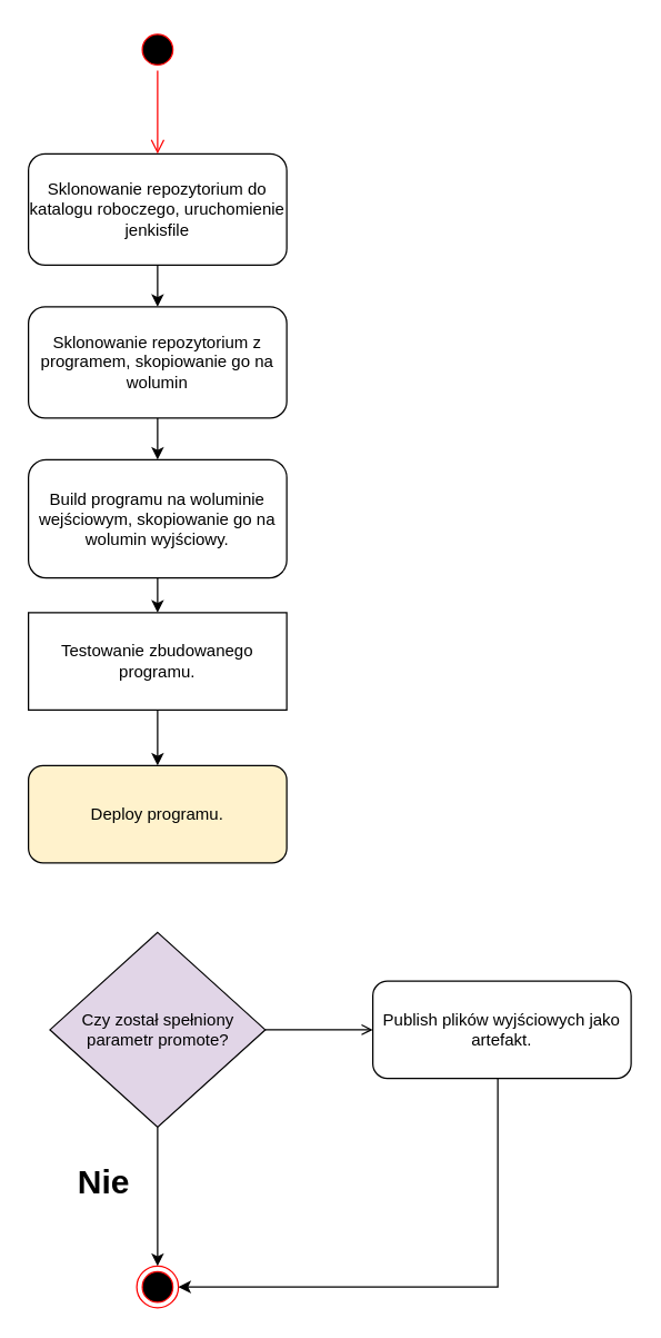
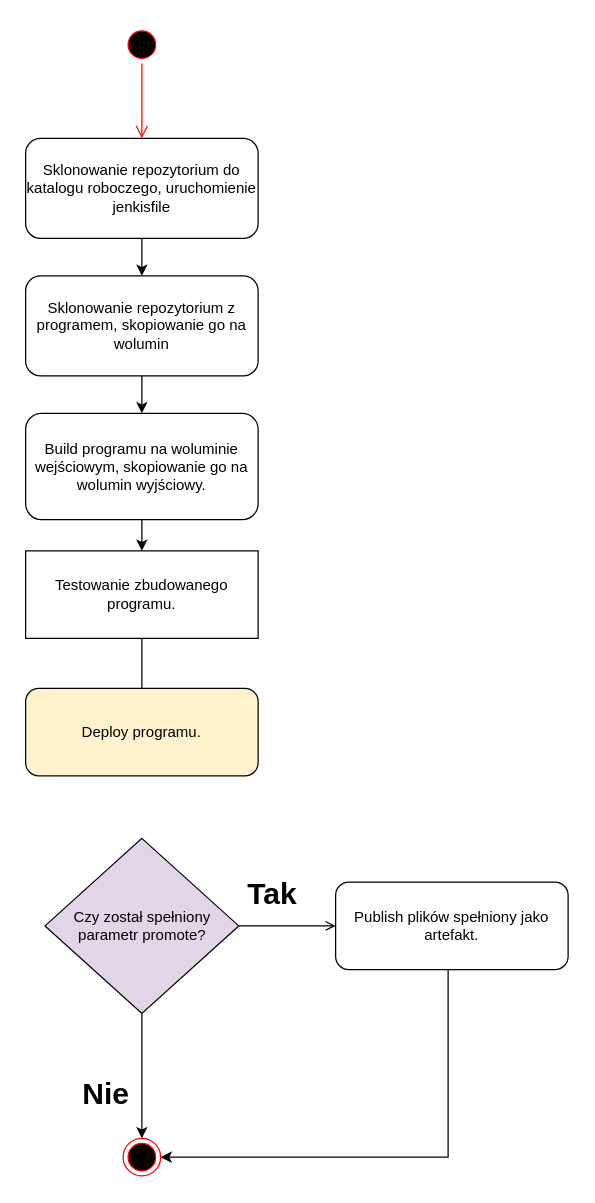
  <mxCell id="0" />
  <mxCell id="1" parent="0" />
  <mxCell id="2" value="" style="edgeStyle=orthogonalEdgeStyle;rounded=0;orthogonalLoop=1;jettySize=auto;html=1;" edge="1" parent="1" source="3" target="5"><mxGeometry relative="1" as="geometry" /></mxCell>
  <mxCell id="3" value="Sklonowanie repozytorium do katalogu roboczego, uruchomienie jenkisfile" style="rounded=1;whiteSpace=wrap;html=1;" vertex="1" parent="1"><mxGeometry x="20" y="110" width="186" height="80" as="geometry" /></mxCell>
  <mxCell id="4" value="" style="edgeStyle=orthogonalEdgeStyle;rounded=0;orthogonalLoop=1;jettySize=auto;html=1;" edge="1" parent="1" source="5" target="8"><mxGeometry relative="1" as="geometry" /></mxCell>
  <mxCell id="5" value="Sklonowanie repozytorium z programem, skopiowanie go na wolumin" style="rounded=1;whiteSpace=wrap;html=1;" vertex="1" parent="1"><mxGeometry x="20" y="220" width="186" height="80" as="geometry" /></mxCell>
- <mxCell id="6" value="" style="edgeStyle=orthogonalEdgeStyle;rounded=0;orthogonalLoop=1;jettySize=auto;html=1;startArrow=none;" edge="1" parent="1" source="18" target="17"><mxGeometry relative="1" as="geometry" /></mxCell>
+ <mxCell id="6" value="" style="edgeStyle=orthogonalEdgeStyle;rounded=0;orthogonalLoop=1;jettySize=auto;html=1;startArrow=none;endArrow=none;" edge="1" parent="1" source="18" target="17"><mxGeometry relative="1" as="geometry" /></mxCell>
  <mxCell id="7" style="edgeStyle=orthogonalEdgeStyle;rounded=0;orthogonalLoop=1;jettySize=auto;html=1;entryX=0.5;entryY=0;entryDx=0;entryDy=0;" edge="1" parent="1" source="8" target="18"><mxGeometry relative="1" as="geometry" /></mxCell>
  <mxCell id="8" value="Build programu na woluminie wejściowym, skopiowanie go na wolumin wyjściowy.&lt;span style=&quot;color: rgba(0, 0, 0, 0); font-family: monospace; font-size: 0px; text-align: start;&quot;&gt;%3CmxGraphModel%3E%3Croot%3E%3CmxCell%20id%3D%220%22%2F%3E%3CmxCell%20id%3D%221%22%20parent%3D%220%22%2F%3E%3CmxCell%20id%3D%222%22%20value%3D%22Sklonowanie%20repozytorium%20do%20katalogu%20roboczego%2C%20uruchomienie%20jenkisfile%22%20style%3D%22rounded%3D1%3BwhiteSpace%3Dwrap%3Bhtml%3D1%3B%22%20vertex%3D%221%22%20parent%3D%221%22%3E%3CmxGeometry%20x%3D%22321%22%20y%3D%22260%22%20width%3D%22186%22%20height%3D%22120%22%20as%3D%22geometry%22%2F%3E%3C%2FmxCell%3E%3C%2Froot%3E%3C%2FmxGraphModel%3E&lt;/span&gt;" style="rounded=1;whiteSpace=wrap;html=1;" vertex="1" parent="1"><mxGeometry x="20" y="330" width="186" height="85" as="geometry" /></mxCell>
  <mxCell id="9" value="" style="ellipse;html=1;shape=endState;fillColor=#000000;strokeColor=#ff0000;" vertex="1" parent="1"><mxGeometry x="98" y="910" width="30" height="30" as="geometry" /></mxCell>
  <mxCell id="10" value="" style="ellipse;html=1;shape=startState;fillColor=#000000;strokeColor=#ff0000;" vertex="1" parent="1"><mxGeometry x="98" y="20" width="30" height="30" as="geometry" /></mxCell>
  <mxCell id="11" value="" style="edgeStyle=orthogonalEdgeStyle;html=1;verticalAlign=bottom;endArrow=open;endSize=8;strokeColor=#ff0000;rounded=0;" edge="1" source="10" parent="1"><mxGeometry relative="1" as="geometry"><mxPoint x="113" y="110" as="targetPoint" /></mxGeometry></mxCell>
  <mxCell id="12" style="edgeStyle=orthogonalEdgeStyle;rounded=0;orthogonalLoop=1;jettySize=auto;html=1;entryX=1;entryY=0.5;entryDx=0;entryDy=0;" edge="1" parent="1" source="13" target="9"><mxGeometry relative="1" as="geometry"><Array as="points"><mxPoint x="358" y="925" /></Array></mxGeometry></mxCell>
- <mxCell id="13" value="Publish plików wyjściowych jako artefakt." style="rounded=1;whiteSpace=wrap;html=1;" vertex="1" parent="1"><mxGeometry x="268" y="705" width="186" height="70" as="geometry" /></mxCell>
+ <mxCell id="13" value="Publish plików spełniony jako artefakt." style="rounded=1;whiteSpace=wrap;html=1;" vertex="1" parent="1"><mxGeometry x="268" y="705" width="186" height="70" as="geometry" /></mxCell>
  <mxCell id="14" value="" style="edgeStyle=orthogonalEdgeStyle;rounded=0;orthogonalLoop=1;jettySize=auto;html=1;" edge="1" parent="1" source="16" target="9"><mxGeometry relative="1" as="geometry" /></mxCell>
  <mxCell id="15" value="" style="edgeStyle=orthogonalEdgeStyle;rounded=0;orthogonalLoop=1;jettySize=auto;html=1;endArrow=open;" edge="1" parent="1" source="16" target="13"><mxGeometry relative="1" as="geometry" /></mxCell>
  <mxCell id="16" value="Czy został spełniony parametr promote?" style="rhombus;whiteSpace=wrap;html=1;fillColor=#e1d5e7;" vertex="1" parent="1"><mxGeometry x="35.5" y="670" width="155" height="140" as="geometry" /></mxCell>
  <mxCell id="17" value="Deploy programu." style="rounded=1;whiteSpace=wrap;html=1;fillColor=#fff2cc;" vertex="1" parent="1"><mxGeometry x="20" y="550" width="186" height="70" as="geometry" /></mxCell>
  <mxCell id="18" value="Testowanie zbudowanego programu." style="whiteSpace=wrap;html=1;rounded=0;" vertex="1" parent="1"><mxGeometry x="20" y="440" width="186" height="70" as="geometry" /></mxCell>
- <mxCell id="20" value="Nie" style="text;strokeColor=none;fillColor=none;html=1;fontSize=24;fontStyle=1;verticalAlign=middle;align=center;" vertex="1" parent="1"><mxGeometry x="48" y="840" width="52" height="20" as="geometry" /></mxCell>
+ <mxCell id="19" value="Tak" style="text;strokeColor=none;fillColor=none;html=1;fontSize=24;fontStyle=1;verticalAlign=middle;align=center;" vertex="1" parent="1"><mxGeometry x="190.5" y="705" width="52" height="20" as="geometry" /></mxCell>
+ <mxCell id="20" value="Nie" style="text;strokeColor=none;fillColor=none;html=1;fontSize=24;fontStyle=1;verticalAlign=middle;align=center;" vertex="1" parent="1"><mxGeometry x="58" y="865" width="52" height="20" as="geometry" /></mxCell>
